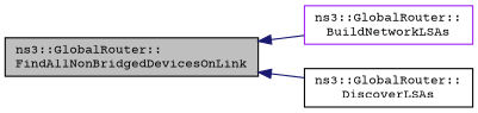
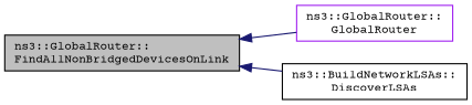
  digraph {
    fontname="Courier Prime"
    rankdir=LR
    node [color=black fillcolor=white fontname="Courier Prime" fontsize=10 shape=record style=filled]
    edge [color=midnightblue dir=back fontname="Courier Prime" fontsize=10 labelfontname=Helvetica labelfontsize=10 style=solid]
    n1 [fillcolor=grey75 fontcolor=black height=0.2 label="ns3::GlobalRouter::\lFindAllNonBridgedDevicesOnLink" width=0.4]
-   n2 [color=purple height=0.2 label="ns3::GlobalRouter::\lBuildNetworkLSAs" width=0.4]
-   n3 [height=0.2 label="ns3::GlobalRouter::\lDiscoverLSAs" width=0.4]
+   n2 [color=purple height=0.2 label="ns3::GlobalRouter::\lGlobalRouter" width=0.4]
+   n3 [height=0.2 label="ns3::BuildNetworkLSAs::\lDiscoverLSAs" width=0.4]
    n1 -> n2
    n1 -> n3
  }
